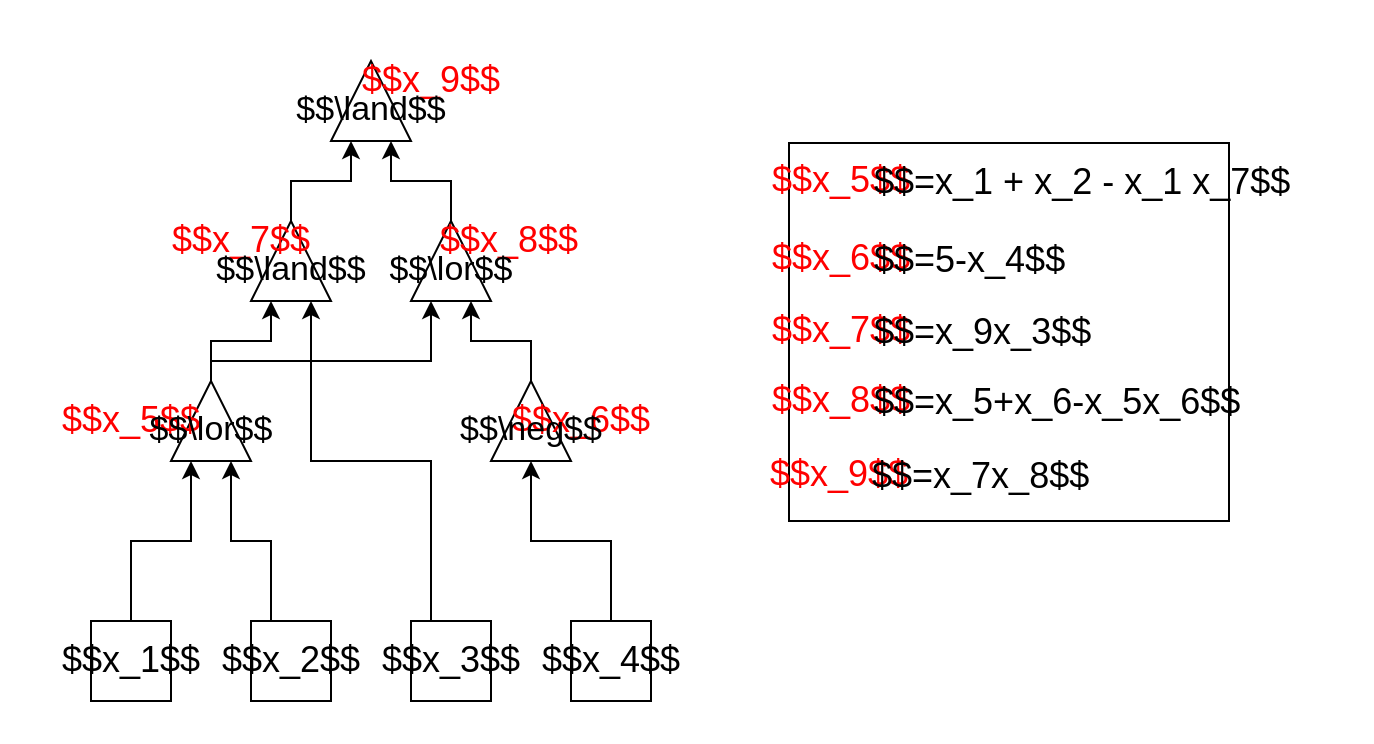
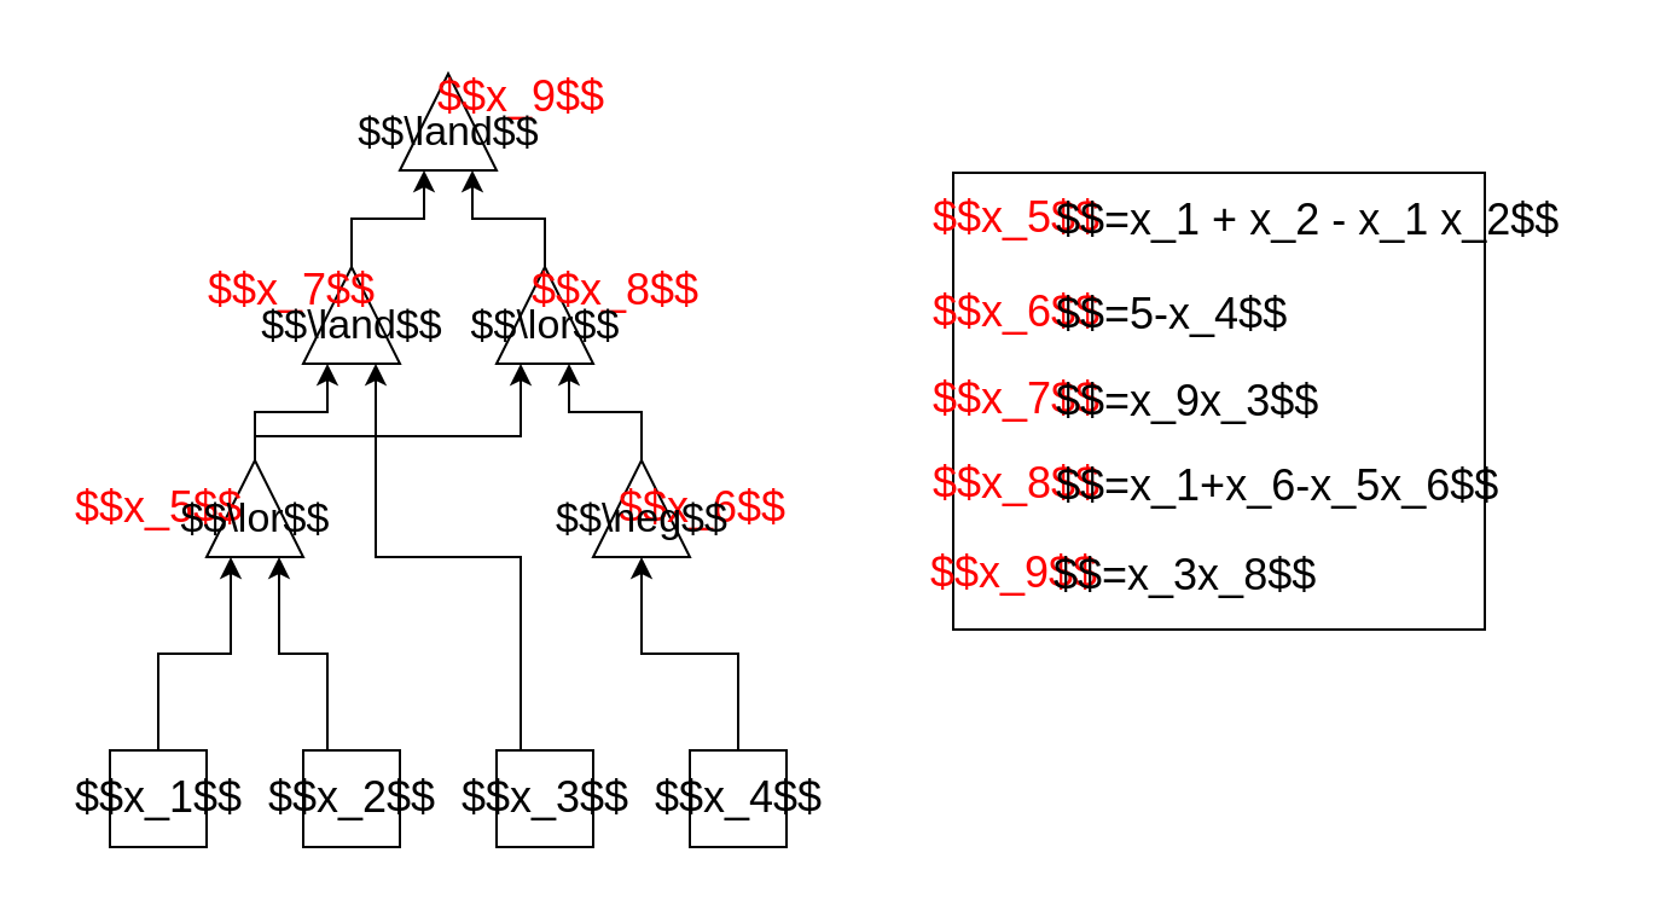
  <mxCell id="0" />
  <mxCell id="1" parent="0" />
  <mxCell id="2" value="" style="verticalLabelPosition=bottom;verticalAlign=top;html=1;shape=mxgraph.basic.rect;fillColor2=none;strokeWidth=1;size=20;indent=5;fillColor=none;" parent="1" vertex="1"><mxGeometry x="394" y="71" width="220" height="189" as="geometry" /></mxCell>
  <mxCell id="3" style="edgeStyle=orthogonalEdgeStyle;rounded=0;orthogonalLoop=1;jettySize=auto;html=1;exitX=1;exitY=0.5;exitDx=0;exitDy=0;entryX=0;entryY=0.25;entryDx=0;entryDy=0;" parent="1" source="5" target="16" edge="1"><mxGeometry relative="1" as="geometry" /></mxCell>
  <mxCell id="4" style="edgeStyle=orthogonalEdgeStyle;rounded=0;orthogonalLoop=1;jettySize=auto;html=1;entryX=0;entryY=0.25;entryDx=0;entryDy=0;exitX=1;exitY=0.5;exitDx=0;exitDy=0;" parent="1" source="5" target="20" edge="1"><mxGeometry relative="1" as="geometry"><Array as="points"><mxPoint x="105" y="180" /><mxPoint x="215" y="180" /></Array></mxGeometry></mxCell>
  <mxCell id="5" value="" style="triangle;whiteSpace=wrap;html=1;rotation=-90;" parent="1" vertex="1"><mxGeometry x="85" y="190" width="40" height="40" as="geometry" /></mxCell>
  <mxCell id="6" style="edgeStyle=orthogonalEdgeStyle;rounded=0;orthogonalLoop=1;jettySize=auto;html=1;entryX=0;entryY=0.25;entryDx=0;entryDy=0;" parent="1" source="7" target="5" edge="1"><mxGeometry relative="1" as="geometry" /></mxCell>
  <mxCell id="7" value="" style="whiteSpace=wrap;html=1;aspect=fixed;" parent="1" vertex="1"><mxGeometry x="45" y="310" width="40" height="40" as="geometry" /></mxCell>
  <mxCell id="8" value="$$x_1$$" style="text;html=1;align=center;verticalAlign=middle;resizable=0;points=[];autosize=1;strokeColor=none;fillColor=none;fontSize=18;" parent="1" vertex="1"><mxGeometry x="20" y="310" width="90" height="40" as="geometry" /></mxCell>
  <mxCell id="9" style="edgeStyle=orthogonalEdgeStyle;rounded=0;orthogonalLoop=1;jettySize=auto;html=1;exitX=0.25;exitY=0;exitDx=0;exitDy=0;entryX=0;entryY=0.75;entryDx=0;entryDy=0;" parent="1" source="10" target="5" edge="1"><mxGeometry relative="1" as="geometry" /></mxCell>
  <mxCell id="10" value="" style="whiteSpace=wrap;html=1;aspect=fixed;" parent="1" vertex="1"><mxGeometry x="125" y="310" width="40" height="40" as="geometry" /></mxCell>
  <mxCell id="11" style="edgeStyle=orthogonalEdgeStyle;rounded=0;orthogonalLoop=1;jettySize=auto;html=1;exitX=0.25;exitY=0;exitDx=0;exitDy=0;entryX=0;entryY=0.75;entryDx=0;entryDy=0;" parent="1" source="12" target="16" edge="1"><mxGeometry relative="1" as="geometry" /></mxCell>
  <mxCell id="12" value="" style="whiteSpace=wrap;html=1;aspect=fixed;" parent="1" vertex="1"><mxGeometry x="205" y="310" width="40" height="40" as="geometry" /></mxCell>
  <mxCell id="13" style="edgeStyle=orthogonalEdgeStyle;rounded=0;orthogonalLoop=1;jettySize=auto;html=1;exitX=0.5;exitY=0;exitDx=0;exitDy=0;entryX=0;entryY=0.5;entryDx=0;entryDy=0;" parent="1" source="14" target="18" edge="1"><mxGeometry relative="1" as="geometry" /></mxCell>
  <mxCell id="14" value="" style="whiteSpace=wrap;html=1;aspect=fixed;" parent="1" vertex="1"><mxGeometry x="285" y="310" width="40" height="40" as="geometry" /></mxCell>
  <mxCell id="15" style="edgeStyle=orthogonalEdgeStyle;rounded=0;orthogonalLoop=1;jettySize=auto;html=1;exitX=1;exitY=0.5;exitDx=0;exitDy=0;entryX=0;entryY=0.25;entryDx=0;entryDy=0;" parent="1" source="16" target="21" edge="1"><mxGeometry relative="1" as="geometry" /></mxCell>
  <mxCell id="16" value="" style="triangle;whiteSpace=wrap;html=1;rotation=-90;" parent="1" vertex="1"><mxGeometry x="125" y="110" width="40" height="40" as="geometry" /></mxCell>
  <mxCell id="17" style="edgeStyle=orthogonalEdgeStyle;rounded=0;orthogonalLoop=1;jettySize=auto;html=1;entryX=0;entryY=0.75;entryDx=0;entryDy=0;" parent="1" source="18" target="20" edge="1"><mxGeometry relative="1" as="geometry" /></mxCell>
  <mxCell id="18" value="" style="triangle;whiteSpace=wrap;html=1;rotation=-90;" parent="1" vertex="1"><mxGeometry x="245" y="190" width="40" height="40" as="geometry" /></mxCell>
  <mxCell id="19" style="edgeStyle=orthogonalEdgeStyle;rounded=0;orthogonalLoop=1;jettySize=auto;html=1;exitX=1;exitY=0.5;exitDx=0;exitDy=0;entryX=0;entryY=0.75;entryDx=0;entryDy=0;" parent="1" source="20" target="21" edge="1"><mxGeometry relative="1" as="geometry" /></mxCell>
  <mxCell id="20" value="" style="triangle;whiteSpace=wrap;html=1;rotation=-90;" parent="1" vertex="1"><mxGeometry x="205" y="110" width="40" height="40" as="geometry" /></mxCell>
  <mxCell id="21" value="" style="triangle;whiteSpace=wrap;html=1;rotation=-90;" parent="1" vertex="1"><mxGeometry x="165" y="30" width="40" height="40" as="geometry" /></mxCell>
  <mxCell id="22" value="$$x_2$$" style="text;html=1;align=center;verticalAlign=middle;resizable=0;points=[];autosize=1;strokeColor=none;fillColor=none;fontSize=18;" parent="1" vertex="1"><mxGeometry x="100" y="310" width="90" height="40" as="geometry" /></mxCell>
  <mxCell id="23" value="$$x_3$$" style="text;html=1;align=center;verticalAlign=middle;resizable=0;points=[];autosize=1;strokeColor=none;fillColor=none;fontSize=18;" parent="1" vertex="1"><mxGeometry x="180" y="310" width="90" height="40" as="geometry" /></mxCell>
  <mxCell id="24" value="$$x_4$$" style="text;html=1;align=center;verticalAlign=middle;resizable=0;points=[];autosize=1;strokeColor=none;fillColor=none;fontSize=18;" parent="1" vertex="1"><mxGeometry x="260" y="310" width="90" height="40" as="geometry" /></mxCell>
  <mxCell id="25" value="$$x_5$$" style="text;html=1;align=center;verticalAlign=middle;resizable=0;points=[];autosize=1;strokeColor=none;fillColor=none;fontSize=18;fontColor=#FF0000;" parent="1" vertex="1"><mxGeometry x="20" y="190" width="90" height="40" as="geometry" /></mxCell>
  <mxCell id="26" value="$$x_6$$" style="text;html=1;align=center;verticalAlign=middle;resizable=0;points=[];autosize=1;strokeColor=none;fillColor=none;fontSize=18;fontColor=#FF0000;" parent="1" vertex="1"><mxGeometry x="245" y="190" width="90" height="40" as="geometry" /></mxCell>
  <mxCell id="27" value="$$x_7$$" style="text;html=1;align=center;verticalAlign=middle;resizable=0;points=[];autosize=1;strokeColor=none;fillColor=none;fontSize=18;fontColor=#FF0000;" parent="1" vertex="1"><mxGeometry x="75" y="100" width="90" height="40" as="geometry" /></mxCell>
  <mxCell id="28" value="$$x_8$$" style="text;html=1;align=center;verticalAlign=middle;resizable=0;points=[];autosize=1;strokeColor=none;fillColor=none;fontSize=18;fontColor=#FF0000;" parent="1" vertex="1"><mxGeometry x="209" y="100" width="90" height="40" as="geometry" /></mxCell>
  <mxCell id="29" value="$$x_9$$" style="text;html=1;align=center;verticalAlign=middle;resizable=0;points=[];autosize=1;strokeColor=none;fillColor=none;fontSize=18;fontColor=#FF0000;" parent="1" vertex="1"><mxGeometry x="170" y="20" width="90" height="40" as="geometry" /></mxCell>
  <mxCell id="30" value="$$\land$$" style="text;html=1;align=center;verticalAlign=middle;resizable=0;points=[];autosize=1;strokeColor=none;fillColor=none;fontSize=17;" parent="1" vertex="1"><mxGeometry x="135" y="40" width="100" height="30" as="geometry" /></mxCell>
  <mxCell id="31" value="$$\lor$$" style="text;html=1;align=center;verticalAlign=middle;resizable=0;points=[];autosize=1;strokeColor=none;fillColor=none;fontSize=17;" parent="1" vertex="1"><mxGeometry x="65" y="200" width="80" height="30" as="geometry" /></mxCell>
  <mxCell id="32" value="$$\land$$" style="text;html=1;align=center;verticalAlign=middle;resizable=0;points=[];autosize=1;strokeColor=none;fillColor=none;fontSize=17;" parent="1" vertex="1"><mxGeometry x="95" y="120" width="100" height="30" as="geometry" /></mxCell>
  <mxCell id="33" value="$$\lor$$" style="text;html=1;align=center;verticalAlign=middle;resizable=0;points=[];autosize=1;strokeColor=none;fillColor=none;fontSize=17;" parent="1" vertex="1"><mxGeometry x="185" y="120" width="80" height="30" as="geometry" /></mxCell>
  <mxCell id="34" value="$$\neg$$" style="text;html=1;align=center;verticalAlign=middle;resizable=0;points=[];autosize=1;strokeColor=none;fillColor=none;fontSize=17;" parent="1" vertex="1"><mxGeometry x="220" y="200" width="90" height="30" as="geometry" /></mxCell>
  <mxCell id="35" value="&lt;font color=&quot;#ff0000&quot;&gt;$$x_5$$&lt;/font&gt;" style="text;html=1;align=center;verticalAlign=middle;resizable=0;points=[];autosize=1;strokeColor=none;fillColor=none;fontSize=18;" parent="1" vertex="1"><mxGeometry x="375" y="70" width="90" height="40" as="geometry" /></mxCell>
- <mxCell id="36" value="$$=x_1 + x_2 - x_1 x_7$$" style="text;html=1;align=left;verticalAlign=middle;resizable=0;points=[];autosize=1;strokeColor=none;fillColor=none;fontSize=18;" parent="1" vertex="1"><mxGeometry x="435" y="71" width="230" height="40" as="geometry" /></mxCell>
+ <mxCell id="36" value="$$=x_1 + x_2 - x_1 x_2$$" style="text;html=1;align=left;verticalAlign=middle;resizable=0;points=[];autosize=1;strokeColor=none;fillColor=none;fontSize=18;" parent="1" vertex="1"><mxGeometry x="435" y="71" width="230" height="40" as="geometry" /></mxCell>
  <mxCell id="37" value="&lt;font color=&quot;#ff0000&quot;&gt;$$x_6$$&lt;/font&gt;" style="text;html=1;align=center;verticalAlign=middle;resizable=0;points=[];autosize=1;strokeColor=none;fillColor=none;fontSize=18;" parent="1" vertex="1"><mxGeometry x="375" y="109" width="90" height="40" as="geometry" /></mxCell>
  <mxCell id="38" value="$$=5-x_4$$" style="text;html=1;align=left;verticalAlign=middle;resizable=0;points=[];autosize=1;strokeColor=none;fillColor=none;fontSize=18;" parent="1" vertex="1"><mxGeometry x="435" y="110" width="120" height="40" as="geometry" /></mxCell>
  <mxCell id="39" value="&lt;font color=&quot;#ff0000&quot;&gt;$$x_7$$&lt;/font&gt;" style="text;html=1;align=center;verticalAlign=middle;resizable=0;points=[];autosize=1;strokeColor=none;fillColor=none;fontSize=18;" parent="1" vertex="1"><mxGeometry x="375" y="144.5" width="90" height="40" as="geometry" /></mxCell>
  <mxCell id="40" value="$$=x_9x_3$$" style="text;html=1;align=left;verticalAlign=middle;resizable=0;points=[];autosize=1;strokeColor=none;fillColor=none;fontSize=18;" parent="1" vertex="1"><mxGeometry x="435" y="145.5" width="130" height="40" as="geometry" /></mxCell>
  <mxCell id="41" value="&lt;font color=&quot;#ff0000&quot;&gt;$$x_8$$&lt;/font&gt;" style="text;html=1;align=center;verticalAlign=middle;resizable=0;points=[];autosize=1;strokeColor=none;fillColor=none;fontSize=18;" parent="1" vertex="1"><mxGeometry x="375" y="180" width="90" height="40" as="geometry" /></mxCell>
- <mxCell id="42" value="$$=x_5+x_6-x_5x_6$$" style="text;html=1;align=left;verticalAlign=middle;resizable=0;points=[];autosize=1;strokeColor=none;fillColor=none;fontSize=18;" parent="1" vertex="1"><mxGeometry x="435" y="181" width="210" height="40" as="geometry" /></mxCell>
+ <mxCell id="42" value="$$=x_1+x_6-x_5x_6$$" style="text;html=1;align=left;verticalAlign=middle;resizable=0;points=[];autosize=1;strokeColor=none;fillColor=none;fontSize=18;" parent="1" vertex="1"><mxGeometry x="435" y="181" width="210" height="40" as="geometry" /></mxCell>
  <mxCell id="43" value="&lt;font color=&quot;#ff0000&quot;&gt;$$x_9$$&lt;/font&gt;" style="text;html=1;align=center;verticalAlign=middle;resizable=0;points=[];autosize=1;strokeColor=none;fillColor=none;fontSize=18;" parent="1" vertex="1"><mxGeometry x="374" y="217" width="90" height="40" as="geometry" /></mxCell>
- <mxCell id="44" value="$$=x_7x_8$$" style="text;html=1;align=left;verticalAlign=middle;resizable=0;points=[];autosize=1;strokeColor=none;fillColor=none;fontSize=18;" parent="1" vertex="1"><mxGeometry x="434" y="218" width="130" height="40" as="geometry" /></mxCell>
+ <mxCell id="44" value="$$=x_3x_8$$" style="text;html=1;align=left;verticalAlign=middle;resizable=0;points=[];autosize=1;strokeColor=none;fillColor=none;fontSize=18;" parent="1" vertex="1"><mxGeometry x="434" y="218" width="130" height="40" as="geometry" /></mxCell>
